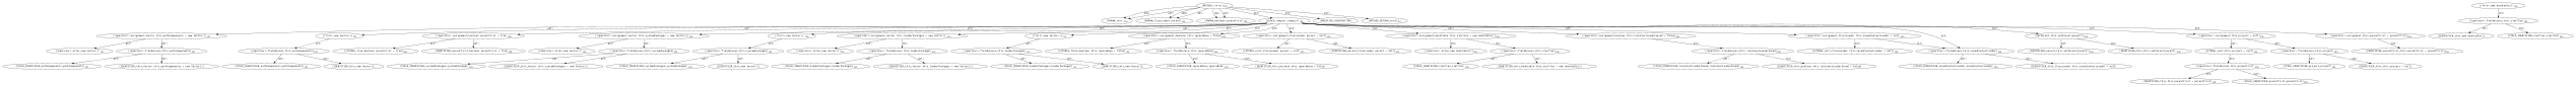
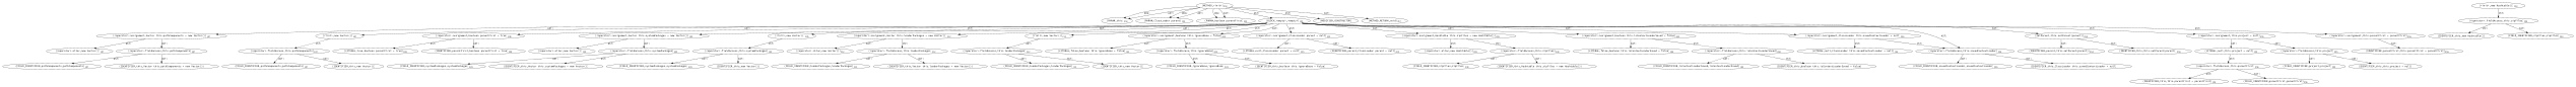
  digraph {
    fontname="Source Code Pro"
    node [fontname="Source Code Pro"]
    edge [fontname="Source Code Pro"]
    n1 [label=<(METHOD,&lt;init&gt;)<SUB>353</SUB>>]
    n2 [label=<(PARAM,this)<SUB>353</SUB>>]
    n3 [label=<(PARAM,ClassLoader parent)<SUB>353</SUB>>]
    n4 [label=<(PARAM,boolean parentFirst)<SUB>353</SUB>>]
    n5 [label=<(BLOCK,&lt;empty&gt;,&lt;empty&gt;)<SUB>353</SUB>>]
    n6 [label=<(MODIFIER,CONSTRUCTOR)>]
    n7 [label=<(METHOD_RETURN,void)<SUB>357</SUB>>]
    n8 [label=<(&lt;operator&gt;.assignment,Vector this.pathComponents = new Vector())<SUB>187</SUB>>]
    n9 [label=<(&lt;init&gt;,new Vector())<SUB>187</SUB>>]
    n10 [label=<(&lt;operator&gt;.assignment,boolean parentFirst = true)<SUB>198</SUB>>]
    n11 [label=<(&lt;operator&gt;.assignment,Vector this.systemPackages = new Vector())<SUB>205</SUB>>]
    n12 [label=<(&lt;init&gt;,new Vector())<SUB>205</SUB>>]
    n13 [label=<(&lt;operator&gt;.assignment,Vector this.loaderPackages = new Vector())<SUB>212</SUB>>]
    n14 [label=<(&lt;init&gt;,new Vector())<SUB>212</SUB>>]
    n15 [label=<(&lt;operator&gt;.assignment,boolean this.ignoreBase = false)<SUB>220</SUB>>]
    n16 [label=<(&lt;operator&gt;.assignment,ClassLoader parent = null)<SUB>225</SUB>>]
    n17 [label=<(&lt;operator&gt;.assignment,Hashtable this.zipFiles = new Hashtable())<SUB>230</SUB>>]
    n18 [label=<(&lt;operator&gt;.assignment,ClassLoader this.savedContextLoader = null)<SUB>236</SUB>>]
    n19 [label=<(&lt;operator&gt;.assignment,boolean this.isContextLoaderSaved = false)<SUB>240</SUB>>]
    n20 [label=<(setParent,this.setParent(parent))<SUB>354</SUB>>]
    n21 [label=<(&lt;operator&gt;.assignment,this.project = null)<SUB>355</SUB>>]
    n22 [label=<(&lt;operator&gt;.assignment,this.parentFirst = parentFirst)<SUB>356</SUB>>]
    n23 [label=<(&lt;operator&gt;.fieldAccess,this.savedContextLoader)<SUB>236</SUB>>]
    n24 [label=<(&lt;operator&gt;.fieldAccess,this.pathComponents)<SUB>187</SUB>>]
    n25 [label=<(&lt;operator&gt;.alloc,new Vector())<SUB>187</SUB>>]
    n26 [label=<(&lt;operator&gt;.fieldAccess,this.pathComponents)<SUB>187</SUB>>]
    n27 [label=<(IDENTIFIER,parentFirst,boolean parentFirst = true)<SUB>198</SUB>>]
    n28 [label=<(LITERAL,true,boolean parentFirst = true)<SUB>198</SUB>>]
    n29 [label=<(&lt;operator&gt;.fieldAccess,this.systemPackages)<SUB>205</SUB>>]
    n30 [label=<(&lt;operator&gt;.alloc,new Vector())<SUB>205</SUB>>]
    n31 [label=<(&lt;operator&gt;.fieldAccess,this.systemPackages)<SUB>205</SUB>>]
    n32 [label=<(&lt;operator&gt;.fieldAccess,this.loaderPackages)<SUB>212</SUB>>]
    n33 [label=<(&lt;operator&gt;.alloc,new Vector())<SUB>212</SUB>>]
    n34 [label=<(&lt;operator&gt;.fieldAccess,this.loaderPackages)<SUB>212</SUB>>]
    n35 [label=<(&lt;operator&gt;.fieldAccess,this.ignoreBase)<SUB>220</SUB>>]
    n36 [label=<(LITERAL,false,boolean this.ignoreBase = false)<SUB>220</SUB>>]
    n37 [label=<(IDENTIFIER,parent,ClassLoader parent = null)<SUB>225</SUB>>]
    n38 [label=<(LITERAL,null,ClassLoader parent = null)<SUB>225</SUB>>]
    n39 [label=<(&lt;operator&gt;.fieldAccess,this.zipFiles)<SUB>230</SUB>>]
    n40 [label=<(&lt;operator&gt;.alloc,new Hashtable())<SUB>230</SUB>>]
    n41 [label=<(&lt;init&gt;,new Hashtable())<SUB>230</SUB>>]
    n42 [label=<(&lt;operator&gt;.fieldAccess,this.zipFiles)<SUB>230</SUB>>]
    n43 [label=<(LITERAL,null,ClassLoader this.savedContextLoader = null)<SUB>236</SUB>>]
    n44 [label=<(&lt;operator&gt;.fieldAccess,this.isContextLoaderSaved)<SUB>240</SUB>>]
+   n45 [label=<(LITERAL,false,boolean this.isContextLoaderSaved = false)<SUB>240</SUB>>]
    n46 [label=<(IDENTIFIER,this,this.setParent(parent))<SUB>354</SUB>>]
    n47 [label=<(IDENTIFIER,parent,this.setParent(parent))<SUB>354</SUB>>]
    n48 [label=<(&lt;operator&gt;.fieldAccess,this.project)<SUB>355</SUB>>]
    n49 [label=<(LITERAL,null,this.project = null)<SUB>355</SUB>>]
    n50 [label=<(IDENTIFIER,parentFirst,this.parentFirst = parentFirst)<SUB>356</SUB>>]
    n51 [label=<(IDENTIFIER,this,Vector this.pathComponents = new Vector())>]
    n52 [label=<(FIELD_IDENTIFIER,pathComponents,pathComponents)<SUB>187</SUB>>]
    n53 [label=<(IDENTIFIER,this,new Vector())>]
    n54 [label=<(FIELD_IDENTIFIER,pathComponents,pathComponents)<SUB>187</SUB>>]
    n55 [label=<(IDENTIFIER,this,Vector this.systemPackages = new Vector())>]
    n56 [label=<(FIELD_IDENTIFIER,systemPackages,systemPackages)<SUB>205</SUB>>]
    n57 [label=<(IDENTIFIER,this,new Vector())>]
    n58 [label=<(FIELD_IDENTIFIER,systemPackages,systemPackages)<SUB>205</SUB>>]
    n59 [label=<(IDENTIFIER,this,Vector this.loaderPackages = new Vector())>]
    n60 [label=<(FIELD_IDENTIFIER,loaderPackages,loaderPackages)<SUB>212</SUB>>]
    n61 [label=<(IDENTIFIER,this,new Vector())>]
    n62 [label=<(FIELD_IDENTIFIER,loaderPackages,loaderPackages)<SUB>212</SUB>>]
    n63 [label=<(IDENTIFIER,this,boolean this.ignoreBase = false)>]
    n64 [label=<(FIELD_IDENTIFIER,ignoreBase,ignoreBase)<SUB>220</SUB>>]
    n65 [label=<(IDENTIFIER,this,Hashtable this.zipFiles = new Hashtable())>]
    n66 [label=<(FIELD_IDENTIFIER,zipFiles,zipFiles)<SUB>230</SUB>>]
    n67 [label=<(IDENTIFIER,this,new Hashtable())>]
    n68 [label=<(FIELD_IDENTIFIER,zipFiles,zipFiles)<SUB>230</SUB>>]
    n69 [label=<(IDENTIFIER,this,ClassLoader this.savedContextLoader = null)>]
    n70 [label=<(FIELD_IDENTIFIER,savedContextLoader,savedContextLoader)<SUB>236</SUB>>]
    n71 [label=<(IDENTIFIER,this,boolean this.isContextLoaderSaved = false)>]
    n72 [label=<(FIELD_IDENTIFIER,isContextLoaderSaved,isContextLoaderSaved)<SUB>240</SUB>>]
    n73 [label=<(IDENTIFIER,this,this.project = null)>]
    n74 [label=<(FIELD_IDENTIFIER,project,project)<SUB>355</SUB>>]
    n75 [label=<(&lt;operator&gt;.fieldAccess,this.parentFirst)<SUB>356</SUB>>]
    n76 [label=<(IDENTIFIER,this,this.parentFirst = parentFirst)<SUB>856</SUB>>]
    n77 [label=<(FIELD_IDENTIFIER,parentFirst,parentFirst)<SUB>356</SUB>>]
    n1 -> n2 [label="AST: "]
    n1 -> n2 [label="DDG: "]
    n1 -> n3 [label="AST: "]
    n1 -> n3 [label="DDG: "]
    n1 -> n4 [label="AST: "]
    n1 -> n4 [label="DDG: "]
    n1 -> n5 [label="AST: "]
    n1 -> n6 [label="AST: "]
    n1 -> n7 [label="AST: "]
    n5 -> n8 [label="AST: "]
    n5 -> n9 [label="AST: "]
    n5 -> n10 [label="AST: "]
    n5 -> n11 [label="AST: "]
    n5 -> n12 [label="AST: "]
    n5 -> n13 [label="AST: "]
    n5 -> n14 [label="AST: "]
    n5 -> n15 [label="AST: "]
    n5 -> n16 [label="AST: "]
    n5 -> n17 [label="AST: "]
    n5 -> n18 [label="AST: "]
    n5 -> n19 [label="AST: "]
    n5 -> n20 [label="AST: "]
    n5 -> n21 [label="AST: "]
    n5 -> n22 [label="AST: "]
    n5 -> n23 [label="AST: "]
    n8 -> n24 [label="AST: "]
    n8 -> n25 [label="AST: "]
    n9 -> n26 [label="AST: "]
    n10 -> n27 [label="AST: "]
    n10 -> n28 [label="AST: "]
    n11 -> n29 [label="AST: "]
    n11 -> n30 [label="AST: "]
    n12 -> n31 [label="AST: "]
    n13 -> n32 [label="AST: "]
    n13 -> n33 [label="AST: "]
    n14 -> n34 [label="AST: "]
    n15 -> n35 [label="AST: "]
    n15 -> n36 [label="AST: "]
    n16 -> n37 [label="AST: "]
    n16 -> n38 [label="AST: "]
    n17 -> n39 [label="AST: "]
    n17 -> n40 [label="AST: "]
    n18 -> n23 [label="AST: "]
    n18 -> n43 [label="AST: "]
    n19 -> n44 [label="AST: "]
+   n19 -> n45 [label="AST: "]
    n20 -> n46 [label="AST: "]
    n20 -> n47 [label="AST: "]
    n21 -> n48 [label="AST: "]
    n21 -> n49 [label="AST: "]
    n22 -> n50 [label="AST: "]
    n23 -> n69 [label="AST: "]
    n23 -> n70 [label="AST: "]
    n24 -> n51 [label="AST: "]
    n24 -> n52 [label="AST: "]
    n26 -> n53 [label="AST: "]
    n26 -> n54 [label="AST: "]
    n29 -> n55 [label="AST: "]
    n29 -> n56 [label="AST: "]
    n31 -> n57 [label="AST: "]
    n31 -> n58 [label="AST: "]
    n32 -> n59 [label="AST: "]
    n32 -> n60 [label="AST: "]
    n34 -> n61 [label="AST: "]
    n34 -> n62 [label="AST: "]
    n35 -> n63 [label="AST: "]
    n35 -> n64 [label="AST: "]
    n39 -> n65 [label="AST: "]
    n39 -> n66 [label="AST: "]
    n41 -> n42 [label="AST: "]
    n42 -> n67 [label="AST: "]
    n42 -> n68 [label="AST: "]
    n44 -> n71 [label="AST: "]
    n44 -> n72 [label="AST: "]
    n48 -> n73 [label="AST: "]
    n48 -> n74 [label="AST: "]
    n49 -> n75 [label="AST: "]
    n75 -> n76 [label="AST: "]
    n75 -> n77 [label="AST: "]
  }
